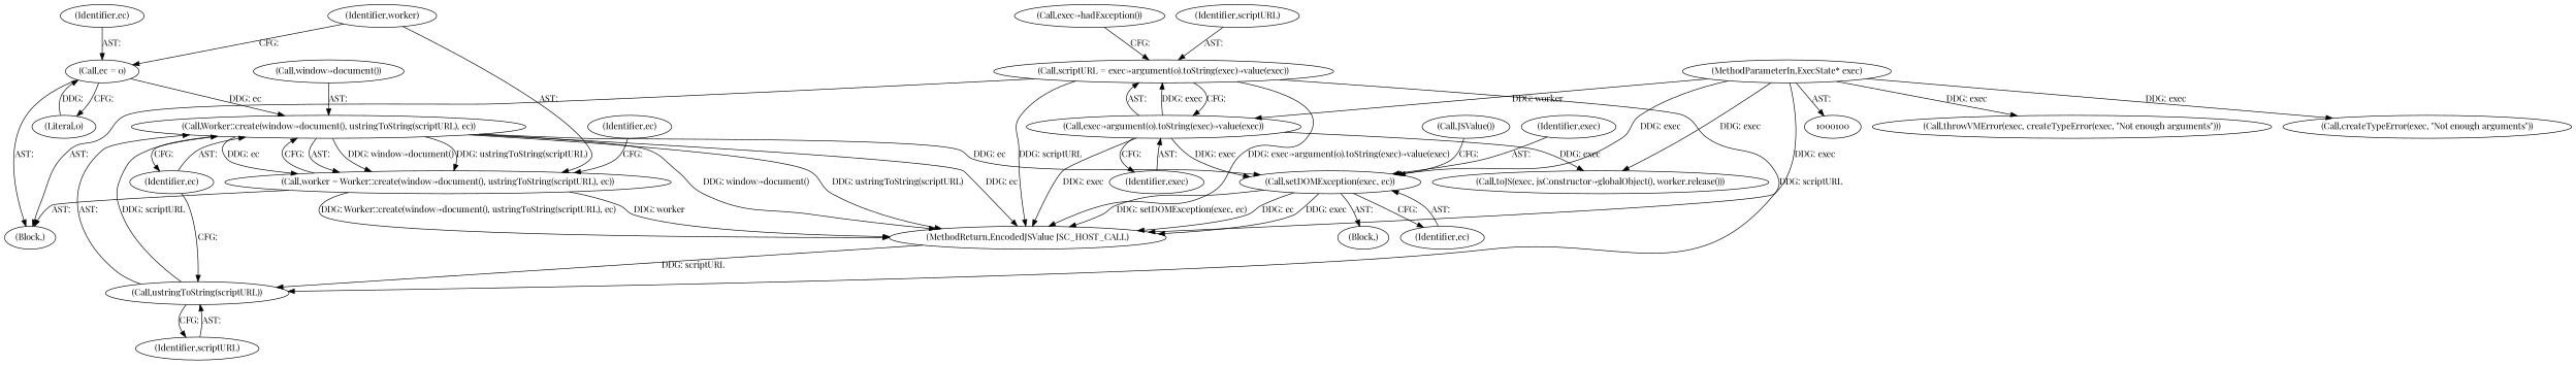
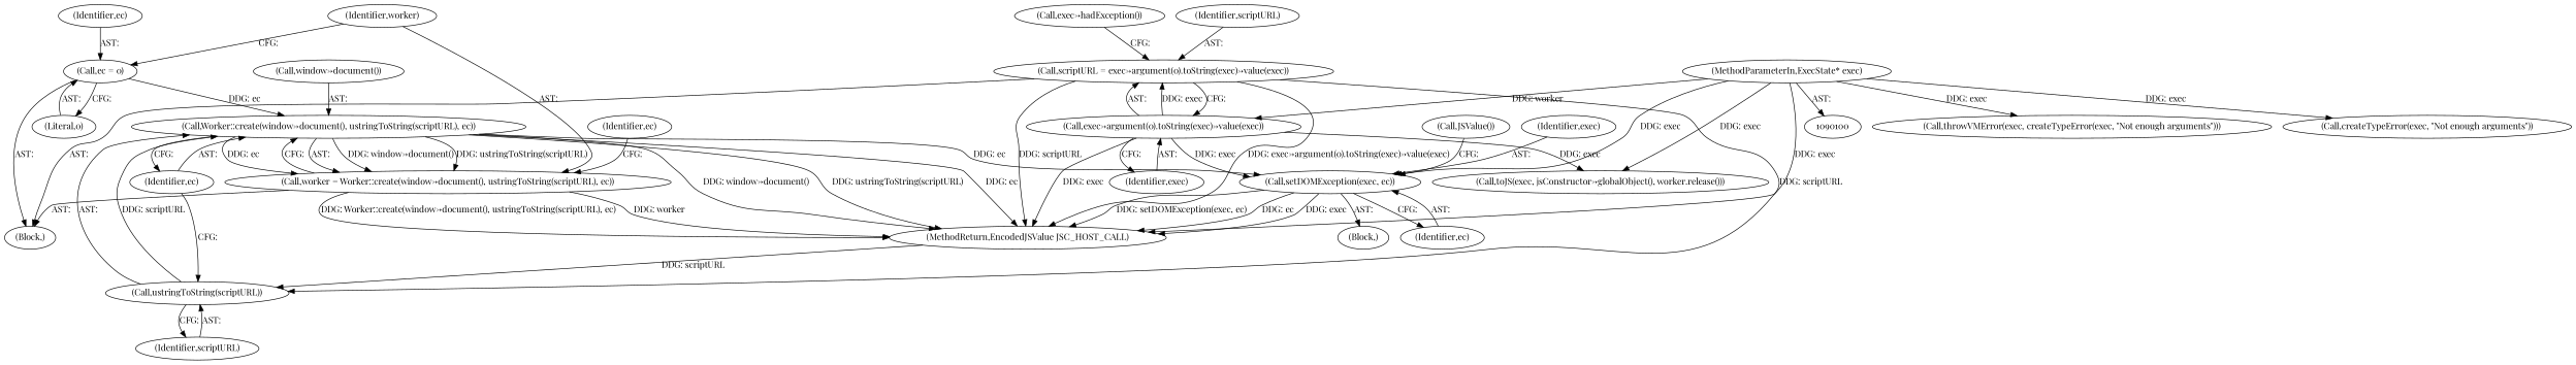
  digraph {
    fontname="Playfair Display"
    node [fontname="Playfair Display"]
    edge [fontname="Playfair Display"]
    n1 [label="(Call,Worker::create(window->document(), ustringToString(scriptURL), ec))"]
    n2 [label="(Call,worker = Worker::create(window->document(), ustringToString(scriptURL), ec))"]
    n3 [label="(Call,setDOMException(exec, ec))"]
    n4 [label="(Identifier,ec)"]
    n5 [label="(MethodReturn,EncodedJSValue JSC_HOST_CALL)"]
    n6 [label="(Block,)"]
    n7 [label="(Identifier,ec)"]
    n8 [label="(Block,)"]
    n9 [label="(Call,ustringToString(scriptURL))"]
    n10 [label="(Identifier,scriptURL)"]
    n11 [label="(Call,scriptURL = exec->argument(0).toString(exec)->value(exec))"]
    n12 [label="(Call,exec->argument(0).toString(exec)->value(exec))"]
    n13 [label="(Identifier,exec)"]
    n14 [label="(Call,toJS(exec, jsConstructor->globalObject(), worker.release()))"]
    n15 [label="(MethodParameterIn,ExecState* exec)"]
    n16 [label="(Call,throwVMError(exec, createTypeError(exec, \"Not enough arguments\")))"]
    n17 [label="(Call,createTypeError(exec, \"Not enough arguments\"))"]
-   1000100
+   1000100 [label=1090100]
    n19 [label="(Call,ec = 0)"]
    n20 [label="(Literal,0)"]
    n21 [label="(Identifier,scriptURL)"]
    n22 [label="(Call,exec->hadException())"]
    n23 [label="(Identifier,worker)"]
    n24 [label="(Call,window->document())"]
    n25 [label="(Identifier,ec)"]
    n26 [label="(Call,JSValue())"]
    n27 [label="(Identifier,exec)"]
    n28 [label="(Identifier,ec)"]
    n1 -> n2 [label="AST: "]
    n1 -> n2 [label="DDG: window->document()"]
    n1 -> n2 [label="DDG: ustringToString(scriptURL)"]
    n1 -> n2 [label="DDG: ec"]
    n1 -> n3 [label="DDG: ec"]
    n1 -> n4 [label="CFG: "]
    n1 -> n5 [label="DDG: window->document()"]
    n1 -> n5 [label="DDG: ustringToString(scriptURL)"]
    n1 -> n5 [label="DDG: ec"]
    n2 -> n1 [label="CFG: "]
    n2 -> n5 [label="DDG: worker"]
    n2 -> n5 [label="DDG: Worker::create(window->document(), ustringToString(scriptURL), ec)"]
    n2 -> n6 [label="AST: "]
    n3 -> n5 [label="DDG: setDOMException(exec, ec)"]
    n3 -> n5 [label="DDG: ec"]
    n3 -> n5 [label="DDG: exec"]
    n3 -> n7 [label="CFG: "]
    n3 -> n8 [label="AST: "]
    n4 -> n1 [label="AST: "]
    n4 -> n9 [label="CFG: "]
    n5 -> n9 [label="DDG: scriptURL"]
    n7 -> n3 [label="AST: "]
    n9 -> n1 [label="AST: "]
    n9 -> n1 [label="DDG: scriptURL"]
    n9 -> n10 [label="CFG: "]
    n10 -> n9 [label="AST: "]
    n11 -> n5 [label="DDG: scriptURL"]
    n11 -> n5 [label="DDG: exec->argument(0).toString(exec)->value(exec)"]
    n11 -> n6 [label="AST: "]
    n11 -> n9 [label="DDG: scriptURL"]
    n11 -> n12 [label="CFG: "]
    n12 -> n3 [label="DDG: exec"]
    n12 -> n5 [label="DDG: exec"]
    n12 -> n11 [label="AST: "]
    n12 -> n11 [label="DDG: exec"]
    n12 -> n13 [label="CFG: "]
    n12 -> n14 [label="DDG: exec"]
    n13 -> n12 [label="AST: "]
    n15 -> n3 [label="DDG: exec"]
    n15 -> n5 [label="DDG: exec"]
    n15 -> n12 [label="DDG: worker"]
    n15 -> n14 [label="DDG: exec"]
    n15 -> n16 [label="DDG: exec"]
    n15 -> n17 [label="DDG: exec"]
    n15 -> 1000100 [label="AST: "]
    n19 -> n1 [label="DDG: ec"]
    n19 -> n6 [label="AST: "]
    n19 -> n20 [label="CFG: "]
-   n20 -> n19 [label="DDG: "]
+   n20 -> n19 [label="AST: "]
    n21 -> n11 [label="AST: "]
    n22 -> n11 [label="CFG: "]
    n23 -> n2 [label="AST: "]
    n23 -> n19 [label="CFG: "]
    n24 -> n1 [label="AST: "]
    n25 -> n19 [label="AST: "]
    n26 -> n3 [label="CFG: "]
    n27 -> n3 [label="AST: "]
    n28 -> n2 [label="CFG: "]
  }
